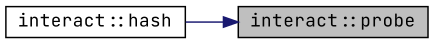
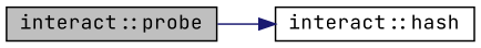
  digraph {
    rankdir=LR
    fontname="JetBrains Mono"
    node [color=black fontname="JetBrains Mono" fontsize=12 shape=record]
    n1 [fillcolor=grey75 fontcolor=black height=0.2 label="interact::probe" style=filled width=0.4]
    n2 [height=0.2 label="interact::hash" width=0.4]
-   n2 -> n1 [color=midnightblue fontname="JetBrains Mono" fontsize=12 labelfontname=Helvetica labelfontsize=12 style=solid]
+   n1 -> n2 [color=midnightblue fontname="JetBrains Mono" fontsize=12 labelfontname=Helvetica labelfontsize=12 style=solid]
  }
